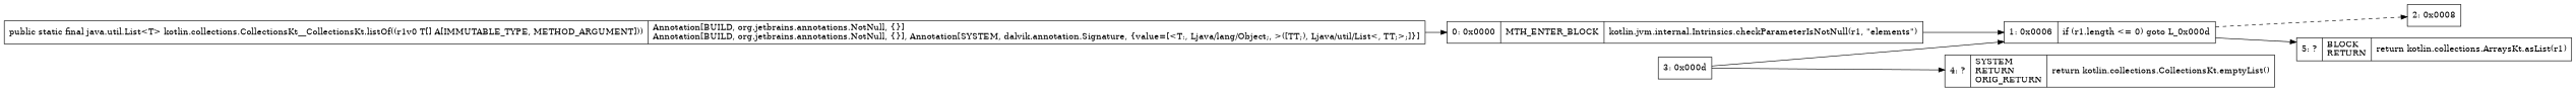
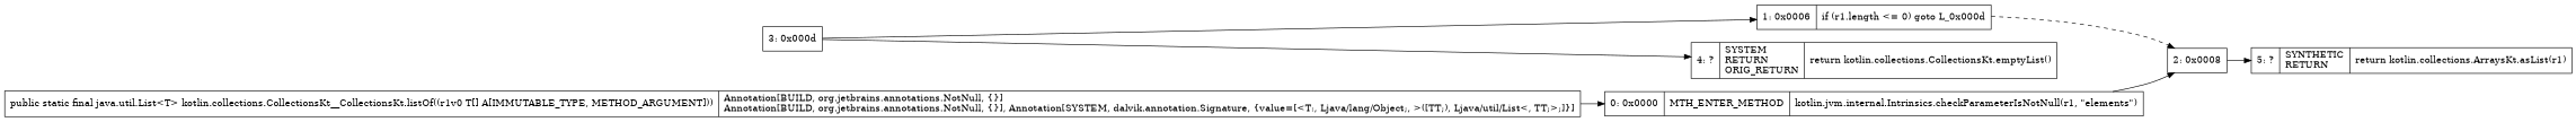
  digraph {
    rankdir=LR
    node [shape=record]
-   n1 [label="{0\:\ 0x0000|MTH_ENTER_BLOCK\l|kotlin.jvm.internal.Intrinsics.checkParameterIsNotNull(r1, \"elements\")\l}"]
+   n1 [label="{0\:\ 0x0000|MTH_ENTER_METHOD\l|kotlin.jvm.internal.Intrinsics.checkParameterIsNotNull(r1, \"elements\")\l}"]
    n2 [label="{1\:\ 0x0006|if (r1.length \<= 0) goto L_0x000d\l}"]
    n3 [label="{2\:\ 0x0008}"]
-   n4 [label="{5\:\ ?|BLOCK\lRETURN\l|return kotlin.collections.ArraysKt.asList(r1)\l}"]
+   n4 [label="{5\:\ ?|SYNTHETIC\lRETURN\l|return kotlin.collections.ArraysKt.asList(r1)\l}"]
    n5 [label="{3\:\ 0x000d}"]
    n6 [label="{4\:\ ?|SYSTEM\lRETURN\lORIG_RETURN\l|return kotlin.collections.CollectionsKt.emptyList()\l}"]
    n7 [label="{public static final java.util.List\<T\> kotlin.collections.CollectionsKt__CollectionsKt.listOf((r1v0 T[] A[IMMUTABLE_TYPE, METHOD_ARGUMENT]))  | Annotation[BUILD, org.jetbrains.annotations.NotNull, \{\}]\lAnnotation[BUILD, org.jetbrains.annotations.NotNull, \{\}], Annotation[SYSTEM, dalvik.annotation.Signature, \{value=[\<T:, Ljava\/lang\/Object;, \>([TT;), Ljava\/util\/List\<, TT;\>;]\}]\l}"]
-   n1 -> n2
+   n1 -> n3
    n2 -> n3 [style=dashed]
-   n2 -> n4
+   n3 -> n4
    n5 -> n2
    n5 -> n6
    n7 -> n1
  }
